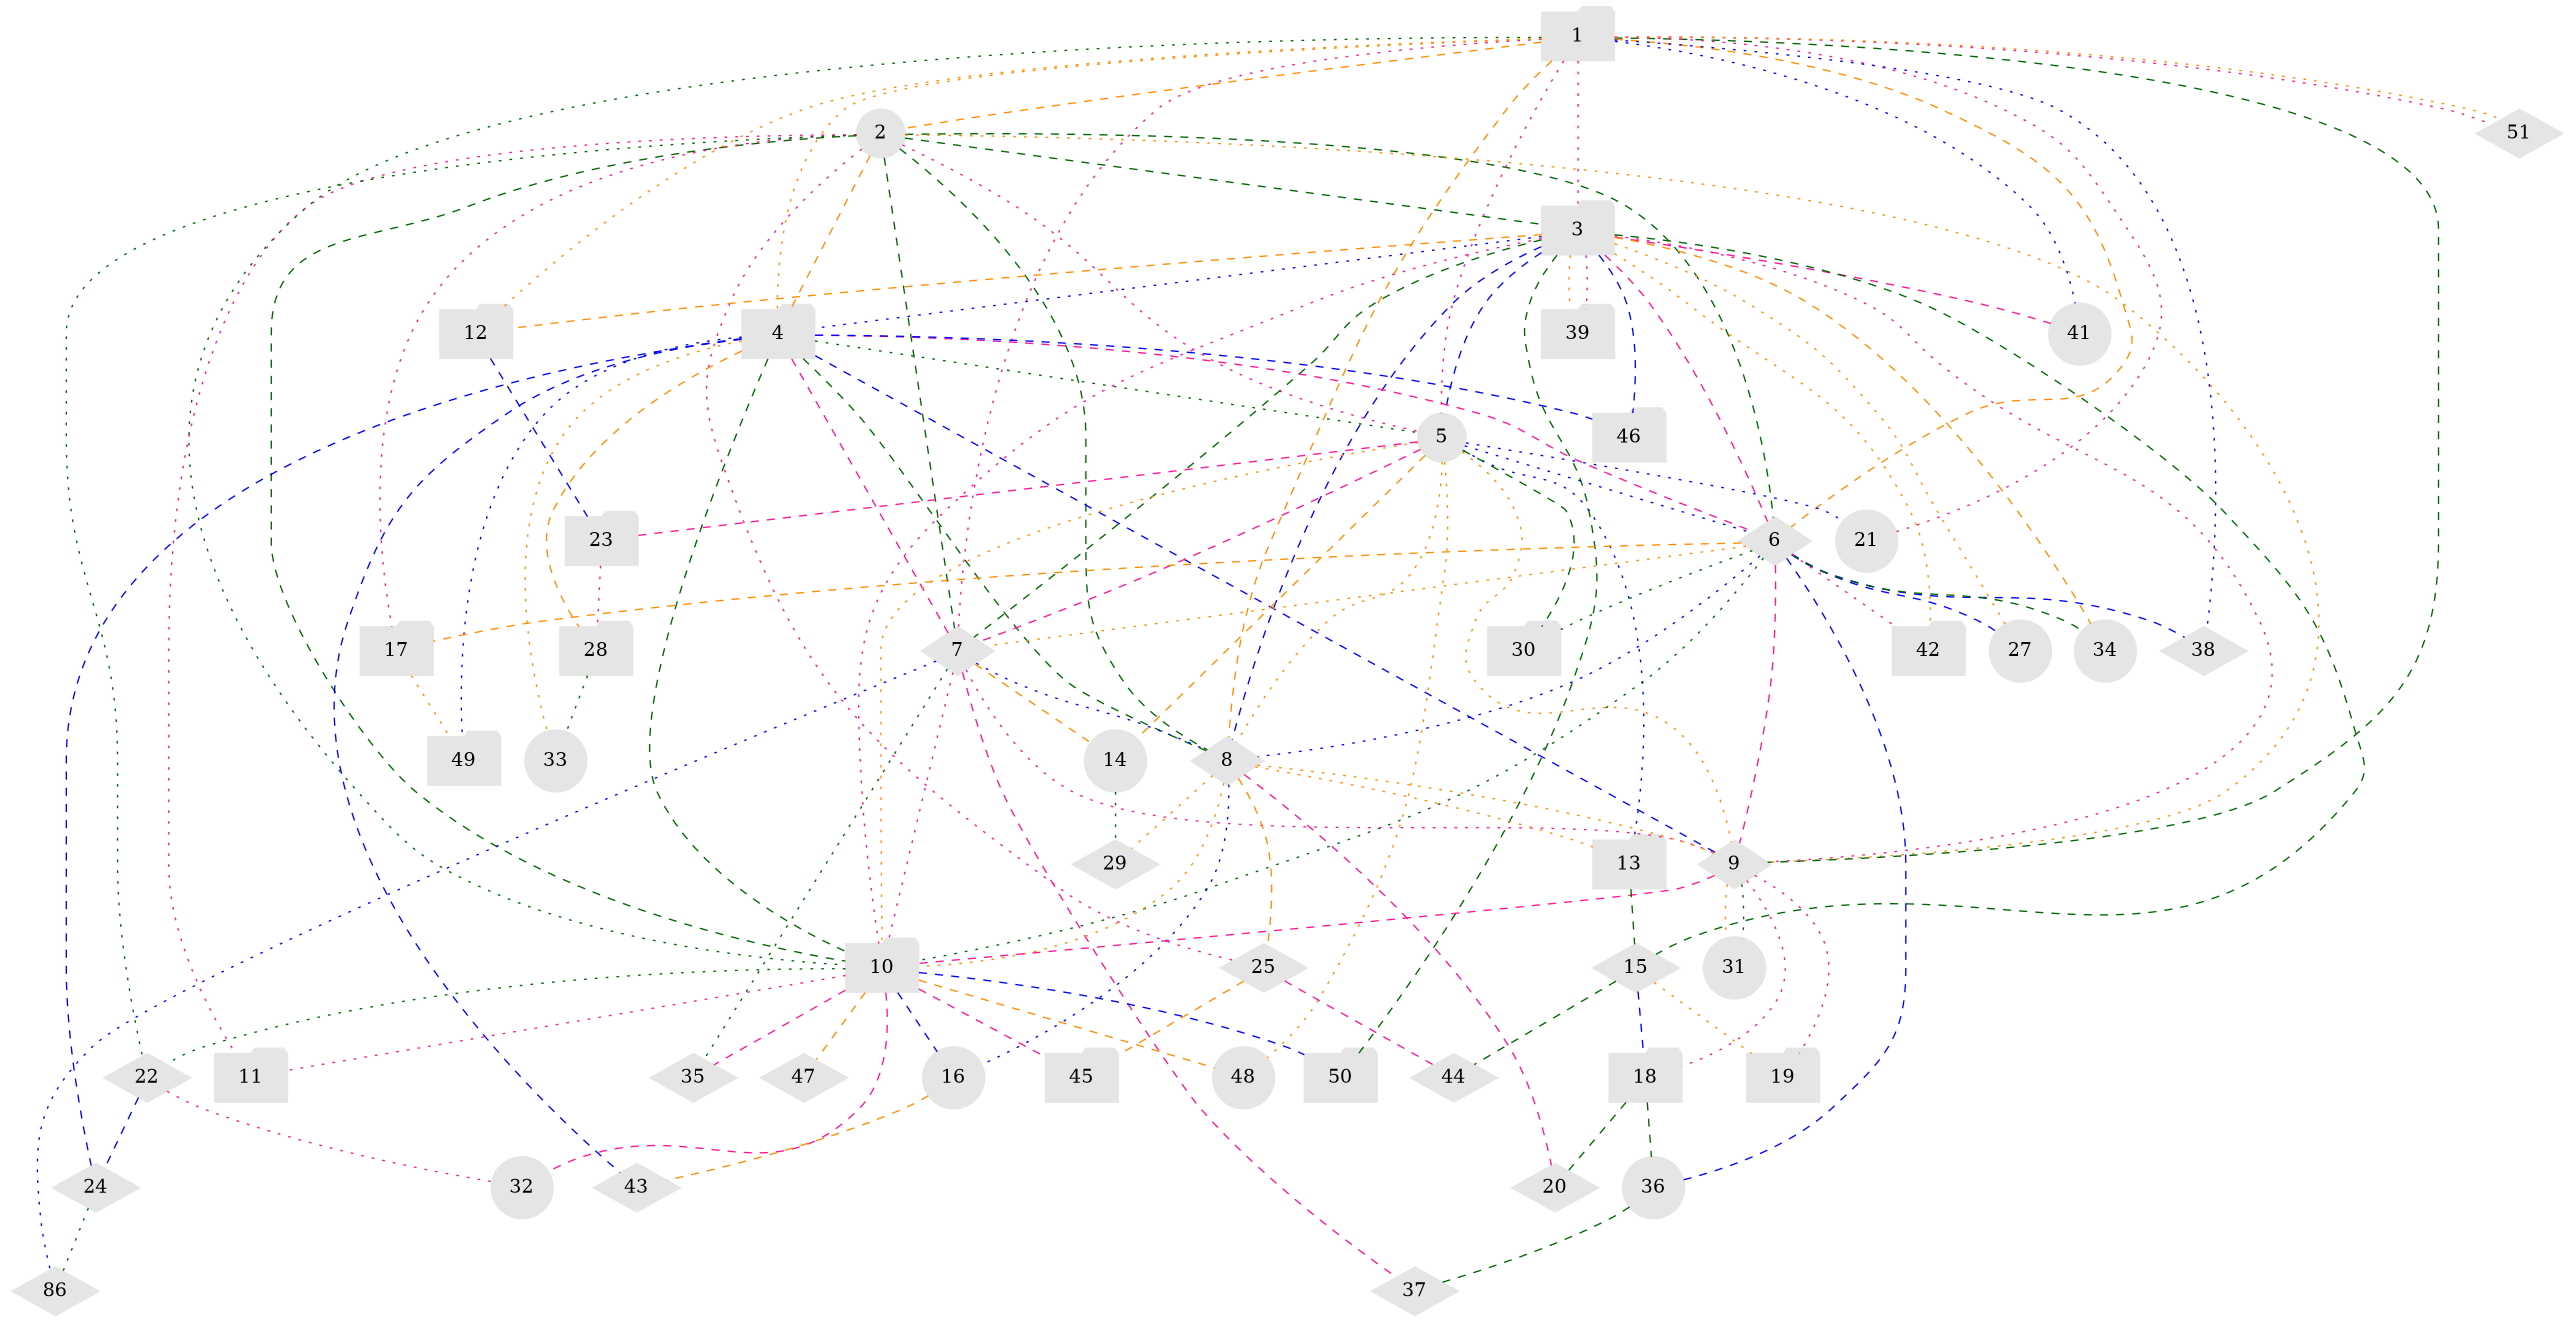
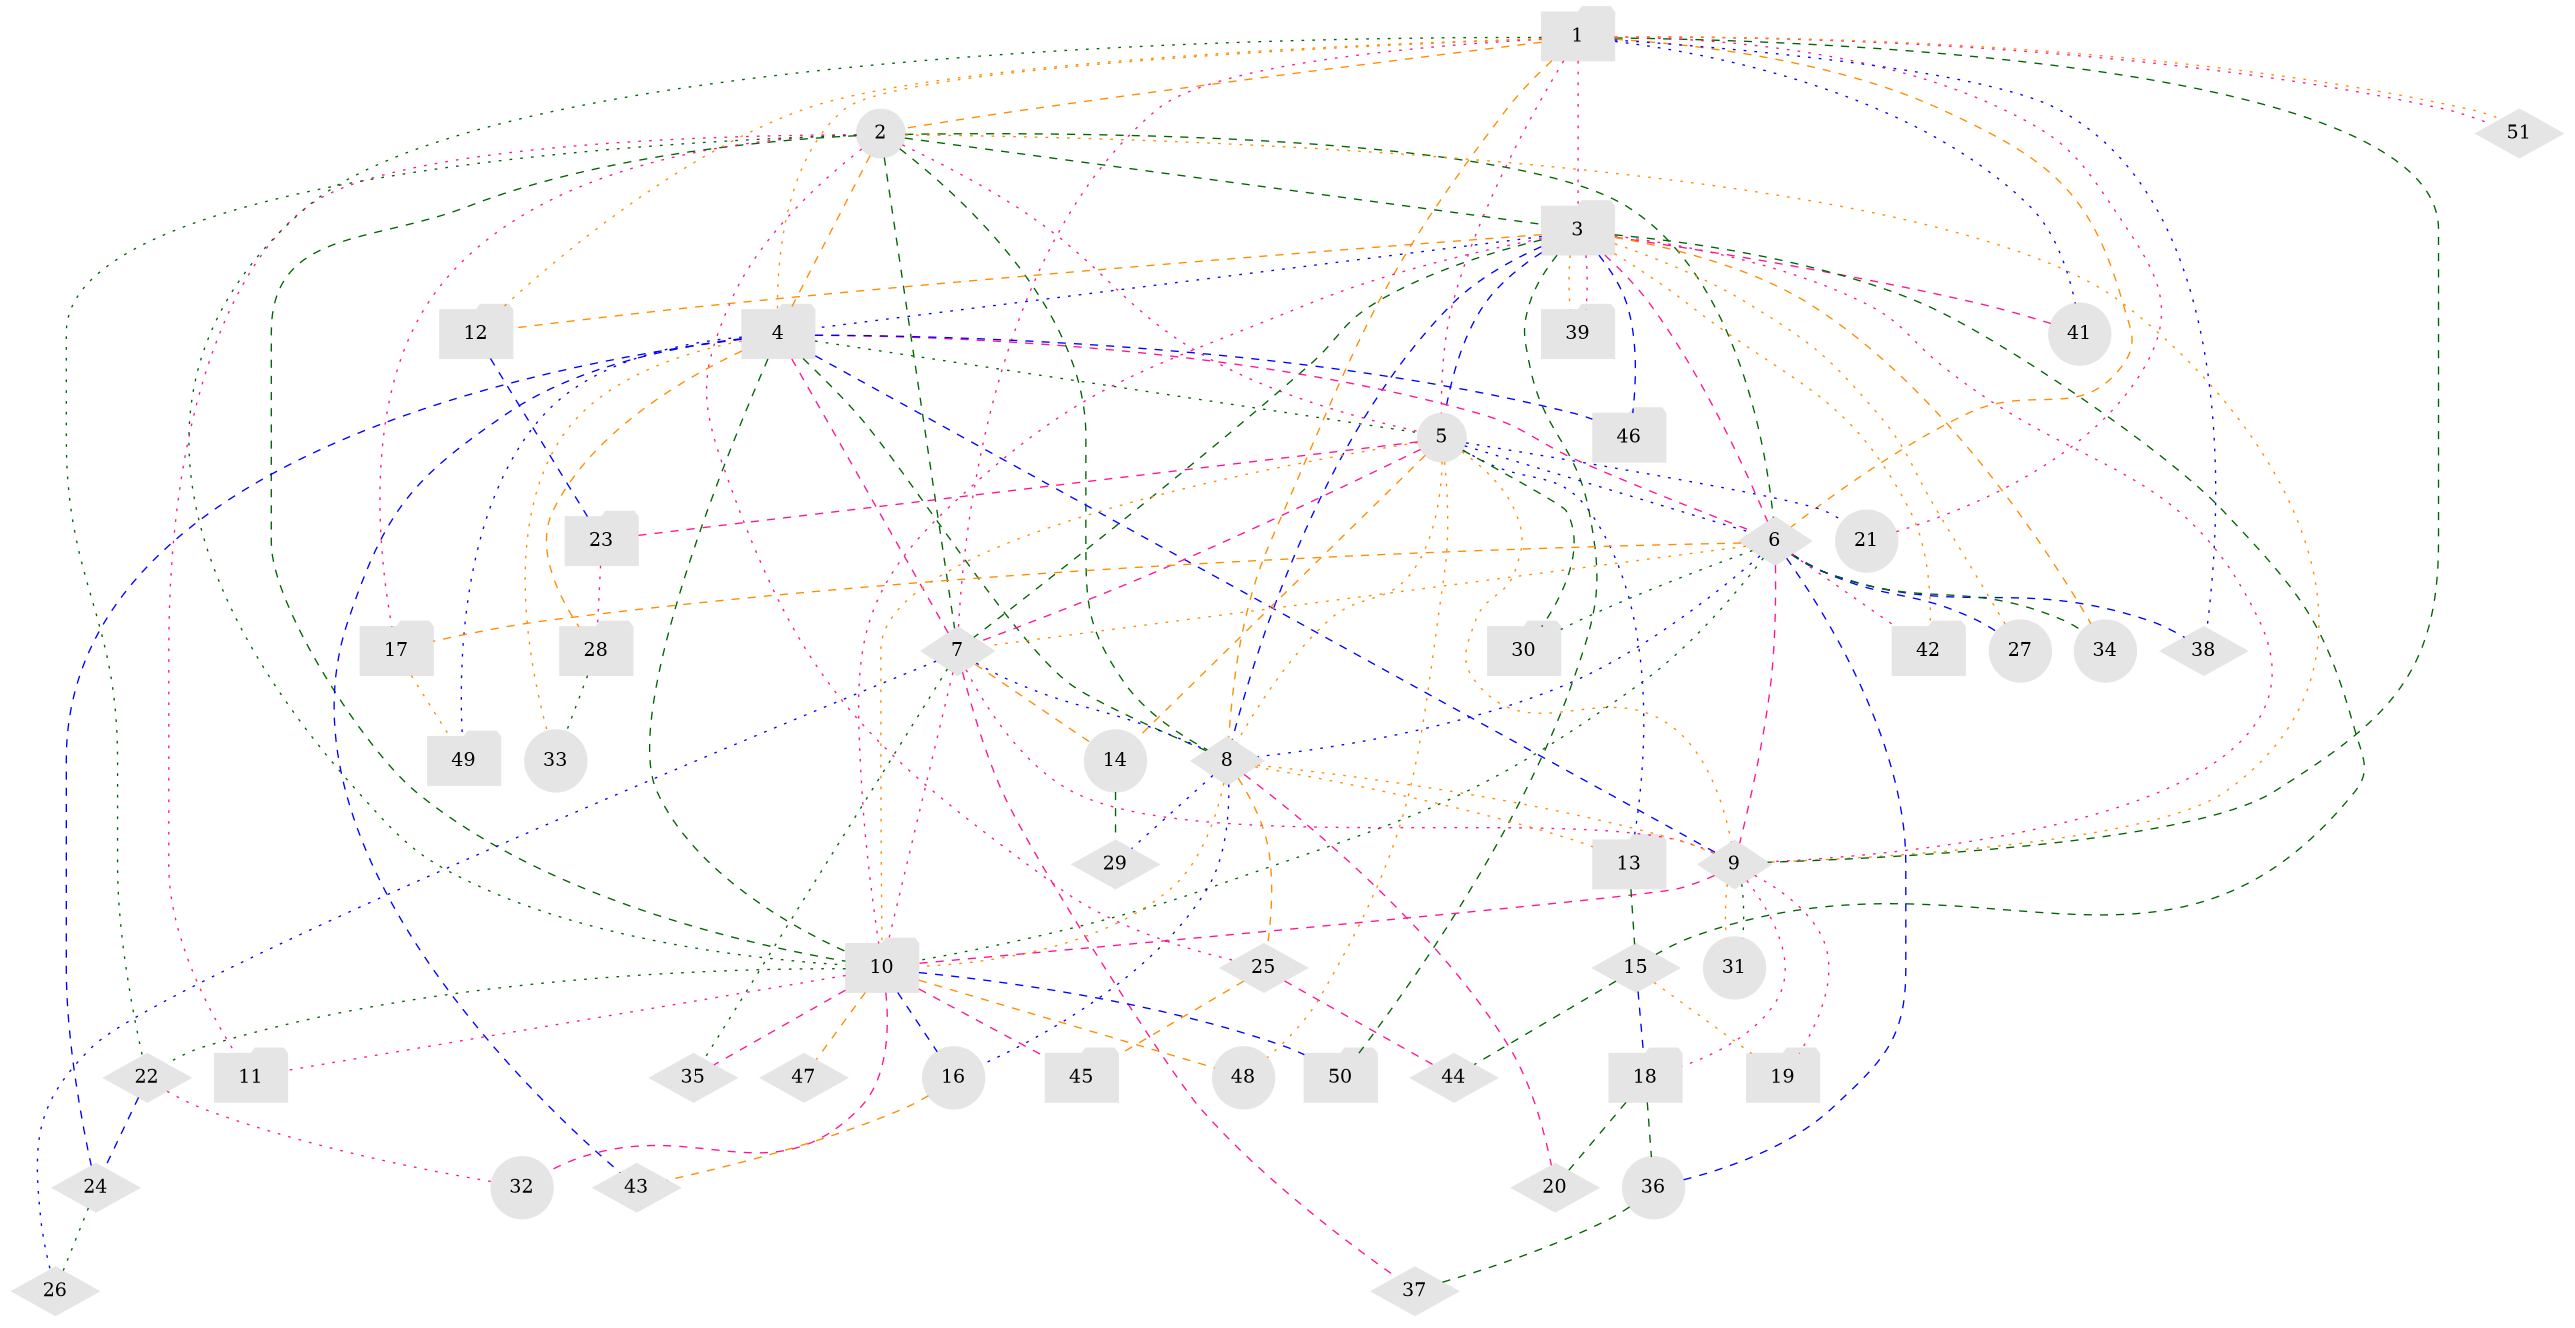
  graph {
    node [color=gray90 shape=folder style=filled]
    edge [color=darkorange style=dashed]
    2 [shape=circle]
    1
    3
    4
    5 [shape=circle]
    6 [shape=diamond]
    7 [shape=diamond]
    8 [shape=diamond]
    9 [shape=diamond]
    10
    12
    21 [shape=circle]
    38 [shape=diamond]
    41 [shape=circle]
    51 [shape=diamond]
    11
    17
    22 [shape=diamond]
    25 [shape=diamond]
    15 [shape=diamond]
    27 [shape=circle]
    34 [shape=circle]
    39
    42
    46
    50
    24 [shape=diamond]
    28
    33 [shape=circle]
    43 [shape=diamond]
    49
    13
    14 [shape=circle]
    23
    30
    48 [shape=circle]
    36 [shape=circle]
-   26 [shape=diamond label=86]
+   26 [shape=diamond]
    35 [shape=diamond]
    37 [shape=diamond]
    16 [shape=circle]
    20 [shape=diamond]
    29 [shape=diamond]
    18
    19
    31 [shape=circle]
    32 [shape=circle]
    45
    47 [shape=diamond]
    44 [shape=diamond]
    2 -- 3 [color=darkgreen]
    2 -- 4
    2 -- 5 [color=deeppink style=dotted]
    2 -- 6 [color=darkgreen]
    2 -- 7 [color=darkgreen]
    2 -- 8 [color=darkgreen]
    2 -- 9 [style=dotted]
    2 -- 10 [color=darkgreen]
    2 -- 11 [color=deeppink style=dotted]
    2 -- 17 [color=deeppink style=dotted]
    2 -- 22 [color=darkgreen style=dotted]
    2 -- 25 [color=deeppink style=dotted]
    1 -- 2
    1 -- 3 [color=deeppink style=dotted]
    1 -- 4 [style=dotted]
    1 -- 5 [color=deeppink style=dotted]
    1 -- 6
    1 -- 7 [color=deeppink style=dotted]
    1 -- 8
    1 -- 9 [color=darkgreen]
    1 -- 10 [color=darkgreen style=dotted]
    1 -- 12 [style=dotted]
    1 -- 21 [color=deeppink style=dotted]
    1 -- 38 [color=blue style=dotted]
    1 -- 41 [color=blue style=dotted]
    1 -- 51 [color=deeppink style=dotted]
    1 -- 51 [style=dotted]
    3 -- 4 [color=blue style=dotted]
    3 -- 5 [color=blue]
    3 -- 6 [color=deeppink]
    3 -- 7 [color=darkgreen]
    3 -- 8 [color=blue]
    3 -- 9 [color=deeppink style=dotted]
    3 -- 10 [color=deeppink style=dotted]
    3 -- 12
    3 -- 41 [color=deeppink]
    3 -- 15 [color=darkgreen]
    3 -- 27 [style=dotted]
    3 -- 34
    3 -- 39 [style=dotted]
    3 -- 39 [color=deeppink style=dotted]
    3 -- 42 [style=dotted]
    3 -- 46 [color=blue]
    3 -- 50 [color=darkgreen]
    4 -- 5 [color=darkgreen style=dotted]
    4 -- 6 [color=deeppink]
    4 -- 7 [color=deeppink]
    4 -- 8 [color=darkgreen]
    4 -- 9 [color=blue]
    4 -- 10 [color=darkgreen]
    4 -- 46 [color=blue]
    4 -- 24 [color=blue]
    4 -- 28
    4 -- 33 [style=dotted]
    4 -- 43 [color=blue]
    4 -- 49 [color=blue style=dotted]
    5 -- 6 [color=blue style=dotted]
    5 -- 7 [color=deeppink]
    5 -- 8 [style=dotted]
    5 -- 9 [style=dotted]
    5 -- 10 [style=dotted]
    5 -- 21 [color=blue style=dotted]
    5 -- 13 [color=blue style=dotted]
    5 -- 14
    5 -- 23 [color=deeppink]
    5 -- 30 [color=darkgreen]
    5 -- 48 [style=dotted]
    6 -- 7 [style=dotted]
    6 -- 8 [color=blue style=dotted]
    6 -- 9 [color=deeppink]
    6 -- 10 [color=darkgreen style=dotted]
    6 -- 38 [color=blue]
    6 -- 17
    6 -- 27 [color=blue]
    6 -- 34 [color=darkgreen]
    6 -- 42 [color=deeppink style=dotted]
    6 -- 30 [color=darkgreen style=dotted]
    6 -- 36 [color=blue]
    7 -- 8 [color=blue style=dotted]
    7 -- 9 [color=deeppink style=dotted]
    7 -- 10 [color=deeppink style=dotted]
    7 -- 14
    7 -- 26 [color=blue style=dotted]
    7 -- 35 [color=darkgreen style=dotted]
    7 -- 37 [color=deeppink]
    8 -- 9 [style=dotted]
    8 -- 10 [style=dotted]
    8 -- 25
    8 -- 13 [style=dotted]
    8 -- 16 [color=blue style=dotted]
    8 -- 20 [color=deeppink]
-   8 -- 29 [style=dotted]
+   8 -- 29 [color=blue style=dotted]
    9 -- 10 [color=deeppink]
    9 -- 18 [color=deeppink style=dotted]
    9 -- 19 [color=deeppink style=dotted]
    9 -- 31 [style=dotted]
    9 -- 31 [color=darkgreen style=dotted]
    10 -- 11 [color=deeppink style=dotted]
    10 -- 22 [color=darkgreen style=dotted]
    10 -- 50 [color=blue]
    10 -- 48
    10 -- 35 [color=deeppink]
    10 -- 16 [color=blue]
    10 -- 32 [color=deeppink]
    10 -- 45 [color=deeppink]
    10 -- 47
    12 -- 23 [color=blue]
    17 -- 49 [style=dotted]
    22 -- 24 [color=blue]
    22 -- 32 [color=deeppink style=dotted]
    25 -- 45
    25 -- 44 [color=deeppink]
    15 -- 18 [color=blue]
    15 -- 19 [style=dotted]
    15 -- 44 [color=darkgreen]
    24 -- 26 [color=darkgreen style=dotted]
    28 -- 33 [color=darkgreen style=dotted]
    13 -- 15 [color=darkgreen]
-   14 -- 29 [color=darkgreen style=dotted]
+   14 -- 29 [color=darkgreen]
    23 -- 28 [color=deeppink style=dotted]
    36 -- 37 [color=darkgreen]
    16 -- 43
    18 -- 36 [color=darkgreen]
    18 -- 20 [color=darkgreen]
  }
